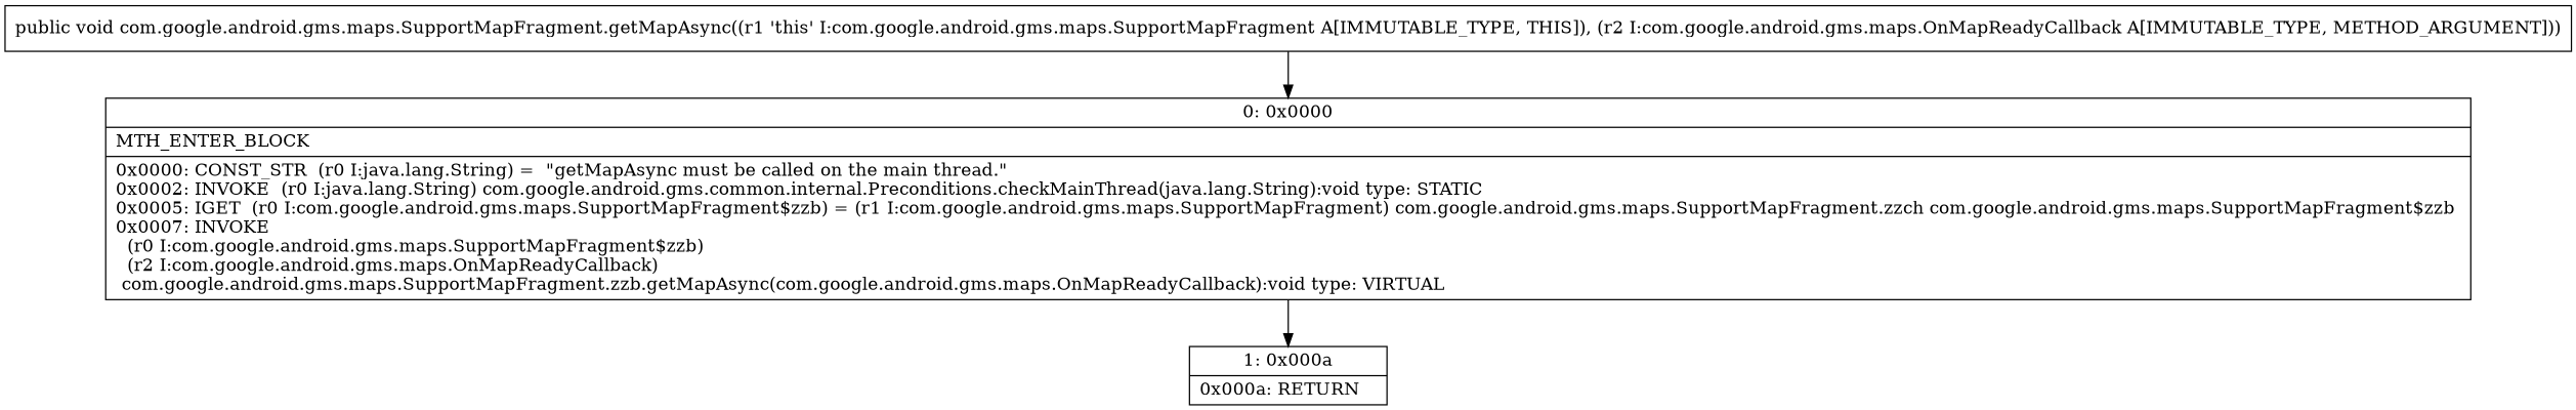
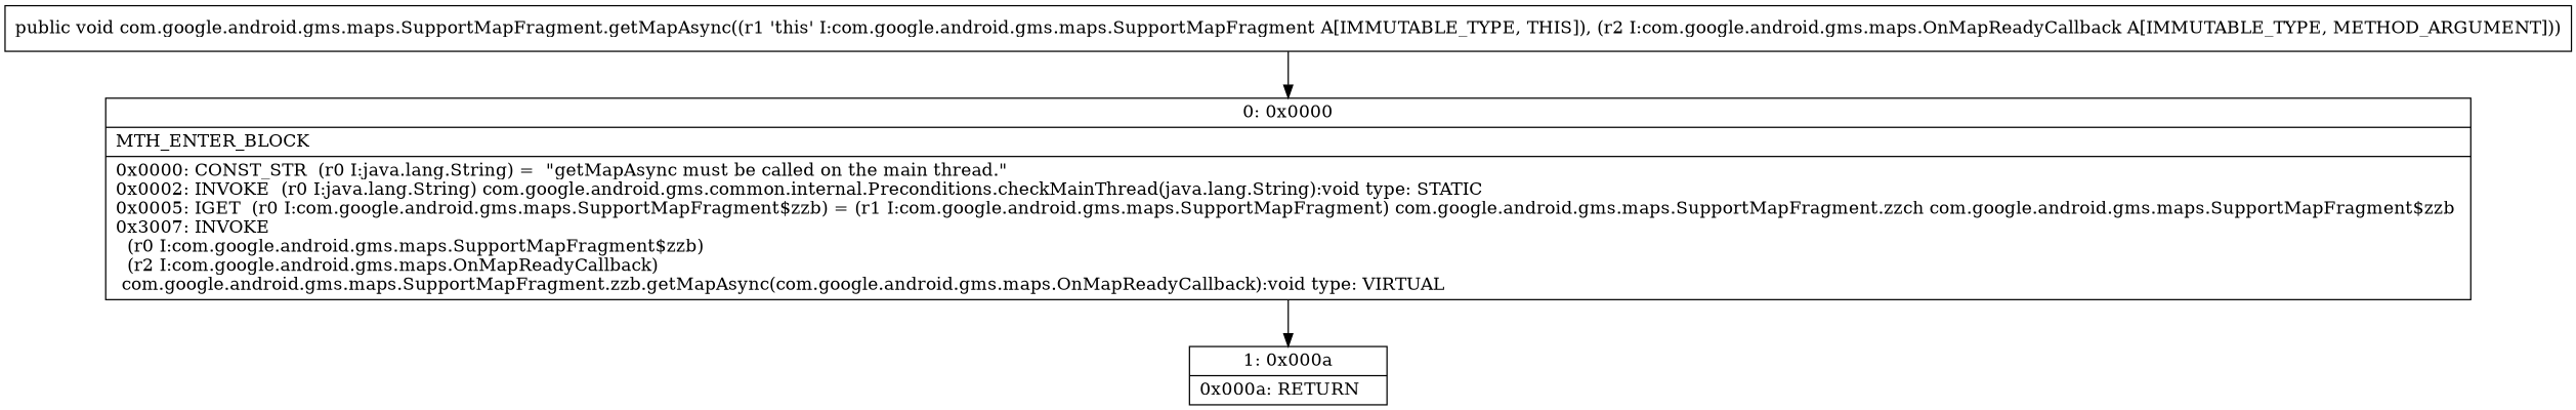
  digraph {
    node [shape=record]
-   n1 [label="{0\:\ 0x0000|MTH_ENTER_BLOCK\l|0x0000: CONST_STR  (r0 I:java.lang.String) =  \"getMapAsync must be called on the main thread.\" \l0x0002: INVOKE  (r0 I:java.lang.String) com.google.android.gms.common.internal.Preconditions.checkMainThread(java.lang.String):void type: STATIC \l0x0005: IGET  (r0 I:com.google.android.gms.maps.SupportMapFragment$zzb) = (r1 I:com.google.android.gms.maps.SupportMapFragment) com.google.android.gms.maps.SupportMapFragment.zzch com.google.android.gms.maps.SupportMapFragment$zzb \l0x0007: INVOKE  \l  (r0 I:com.google.android.gms.maps.SupportMapFragment$zzb)\l  (r2 I:com.google.android.gms.maps.OnMapReadyCallback)\l com.google.android.gms.maps.SupportMapFragment.zzb.getMapAsync(com.google.android.gms.maps.OnMapReadyCallback):void type: VIRTUAL \l}"]
+   n1 [label="{0\:\ 0x0000|MTH_ENTER_BLOCK\l|0x0000: CONST_STR  (r0 I:java.lang.String) =  \"getMapAsync must be called on the main thread.\" \l0x0002: INVOKE  (r0 I:java.lang.String) com.google.android.gms.common.internal.Preconditions.checkMainThread(java.lang.String):void type: STATIC \l0x0005: IGET  (r0 I:com.google.android.gms.maps.SupportMapFragment$zzb) = (r1 I:com.google.android.gms.maps.SupportMapFragment) com.google.android.gms.maps.SupportMapFragment.zzch com.google.android.gms.maps.SupportMapFragment$zzb \l0x3007: INVOKE  \l  (r0 I:com.google.android.gms.maps.SupportMapFragment$zzb)\l  (r2 I:com.google.android.gms.maps.OnMapReadyCallback)\l com.google.android.gms.maps.SupportMapFragment.zzb.getMapAsync(com.google.android.gms.maps.OnMapReadyCallback):void type: VIRTUAL \l}"]
    n2 [label="{1\:\ 0x000a|0x000a: RETURN   \l}"]
    n3 [label="{public void com.google.android.gms.maps.SupportMapFragment.getMapAsync((r1 'this' I:com.google.android.gms.maps.SupportMapFragment A[IMMUTABLE_TYPE, THIS]), (r2 I:com.google.android.gms.maps.OnMapReadyCallback A[IMMUTABLE_TYPE, METHOD_ARGUMENT])) }"]
    n1 -> n2
    n3 -> n1
  }
